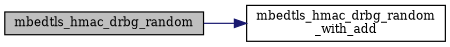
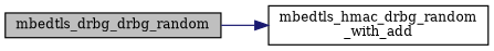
  digraph {
    rankdir=LR
    fontname="DejaVu Serif"
    node [color=black fontname="DejaVu Serif" fontsize=10 shape=record style=filled]
-   n1 [fillcolor=grey75 fontcolor=black height=0.2 label=mbedtls_hmac_drbg_random width=0.4]
+   n1 [fillcolor=grey75 fontcolor=black height=0.2 label=mbedtls_drbg_drbg_random width=0.4]
    n2 [fillcolor=white height=0.2 label="mbedtls_hmac_drbg_random\l_with_add" width=0.4]
    n1 -> n2 [color=midnightblue fontname="DejaVu Serif" fontsize=10 labelfontname=Helvetica labelfontsize=10 style=solid]
  }
